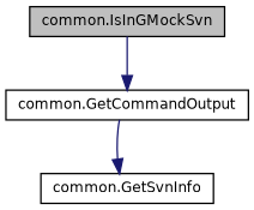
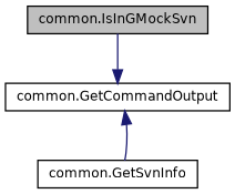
  digraph {
    rankdir=TB
    node [color=black fillcolor=white fontname=Helvetica fontsize=10 shape=record style=filled]
    edge [color=midnightblue fontname=Helvetica fontsize=10 labelfontname=Helvetica labelfontsize=10 style=solid]
    n1 [fillcolor=grey75 fontcolor=black height=0.2 label="common.IsInGMockSvn" width=0.4]
    n2 [height=0.2 label="common.GetCommandOutput" width=0.4]
    n3 [height=0.2 label="common.GetSvnInfo" width=0.4]
    n1 -> n2
-   n2 -> n3
+   n3 -> n2
  }
